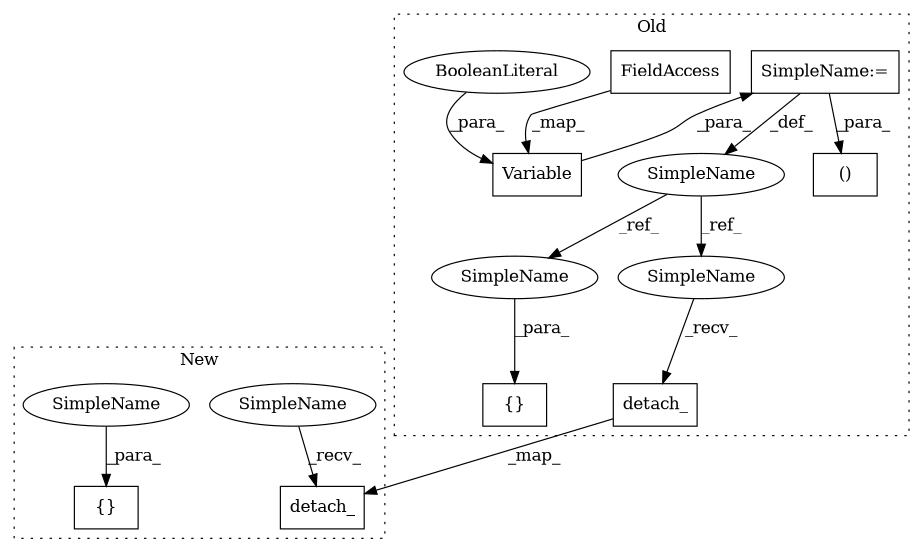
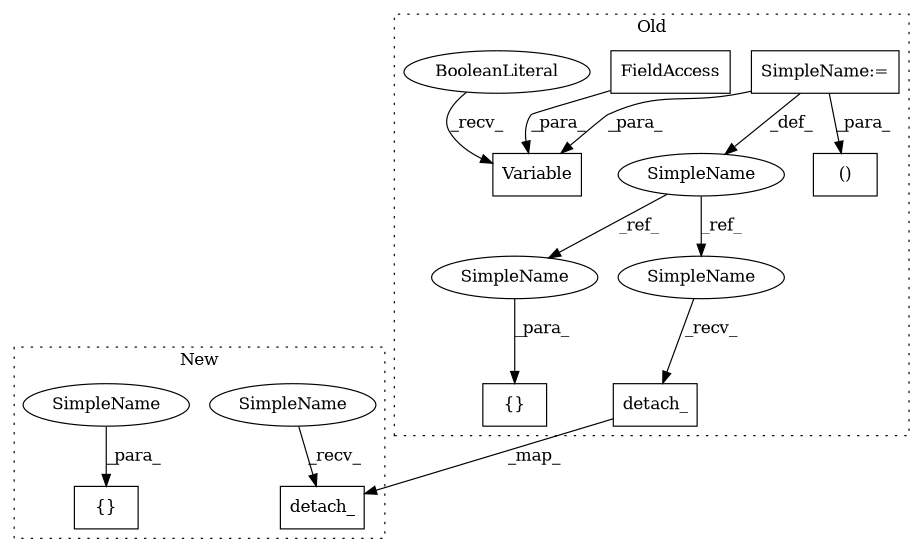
  digraph {
    node [a=42 l=3 shape=box]
    n1 [a=32 l=9 label=detach_ s=5426]
    n2 [label=SimpleName s=5035 shape=ellipse]
    n3 [a=4 l="1,1" label="{}" s="5091,5099"]
    n4 [a=7 l=1 label="SimpleName:=" s=4909]
    n5 [a=106 l=19 label="()" s=5144]
    n6 [a=32 l="9,1" label=Variable s="4910,4931"]
    n7 [a=22 l=7 label=FieldAccess s=4919]
    n8 [a=9 l=4 label=BooleanLiteral s=4927 shape=ellipse]
    n9 [label=SimpleName s=5096 shape=ellipse]
    n10 [label=SimpleName s=5422 shape=ellipse]
    n11 [a=32 l=9 label=detach_ s=4898]
    n12 [a=4 l="1,1" label="{}" s="4589,4595"]
    n13 [l=2 label=SimpleName s=4590 shape=ellipse]
    n14 [l=2 label=SimpleName s=4895 shape=ellipse]
    subgraph cluster_1 {
      label=Old
      style=dotted
      n1
      n2
      n3
      n4
      n5
      n6
      n7
      n8
      n9
      n10
    }
    subgraph cluster_2 {
      label=New
      style=dotted
      n11
      n12
      n13
      n14
    }
    n1 -> n11 [label=_map_]
    n2 -> n9 [label=_ref_]
    n2 -> n10 [label=_ref_]
    n4 -> n2 [label=_def_]
    n4 -> n5 [label=_para_]
-   n6 -> n4 [label=_para_]
-   n7 -> n6 [label=_map_]
-   n8 -> n6 [label=_para_]
+   n4 -> n6 [label=_para_]
+   n7 -> n6 [label=_para_]
+   n8 -> n6 [label=_recv_]
    n9 -> n3 [label=_para_]
    n10 -> n1 [label=_recv_]
    n13 -> n12 [label=_para_]
    n14 -> n11 [label=_recv_]
  }
